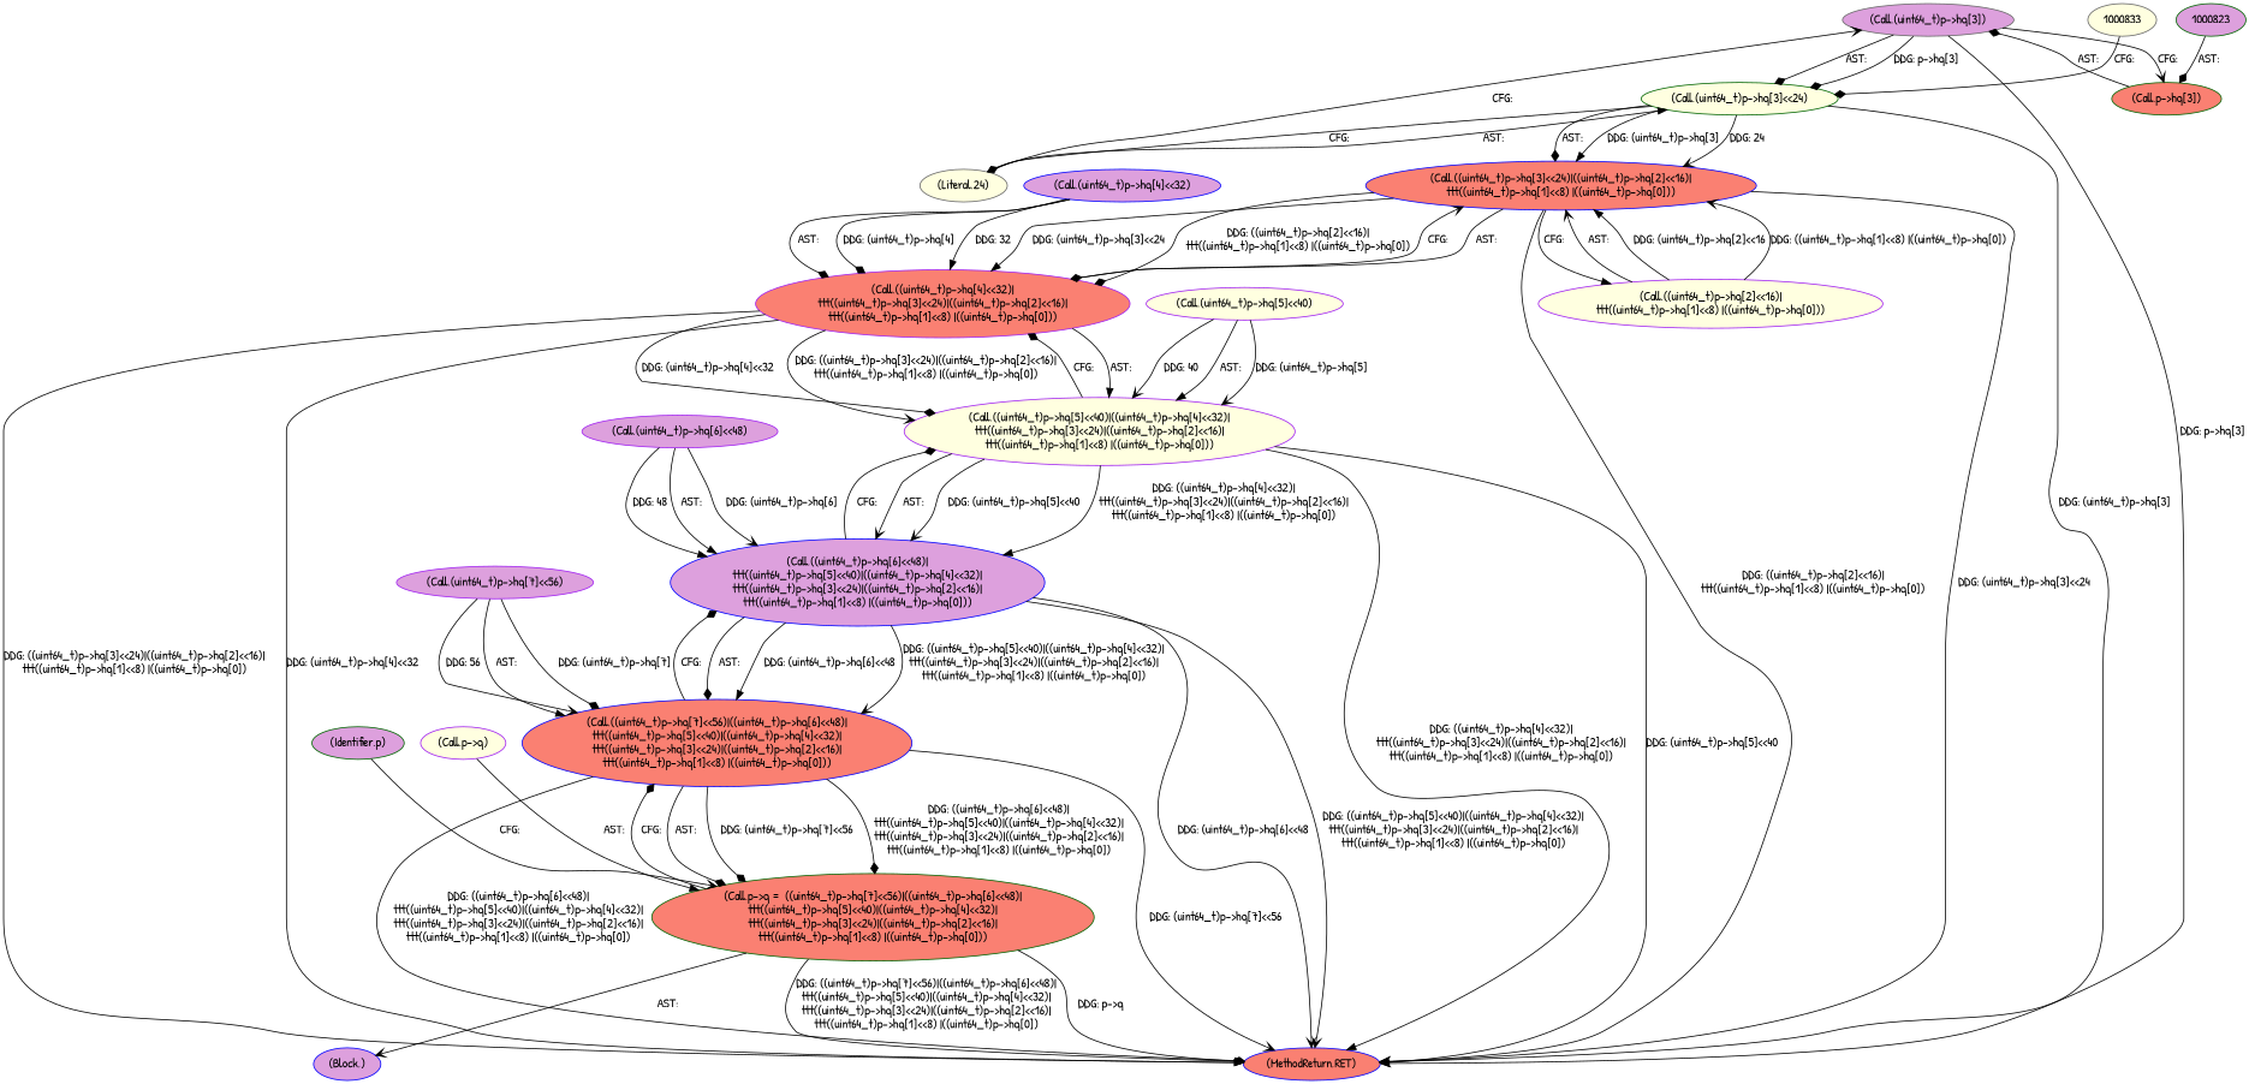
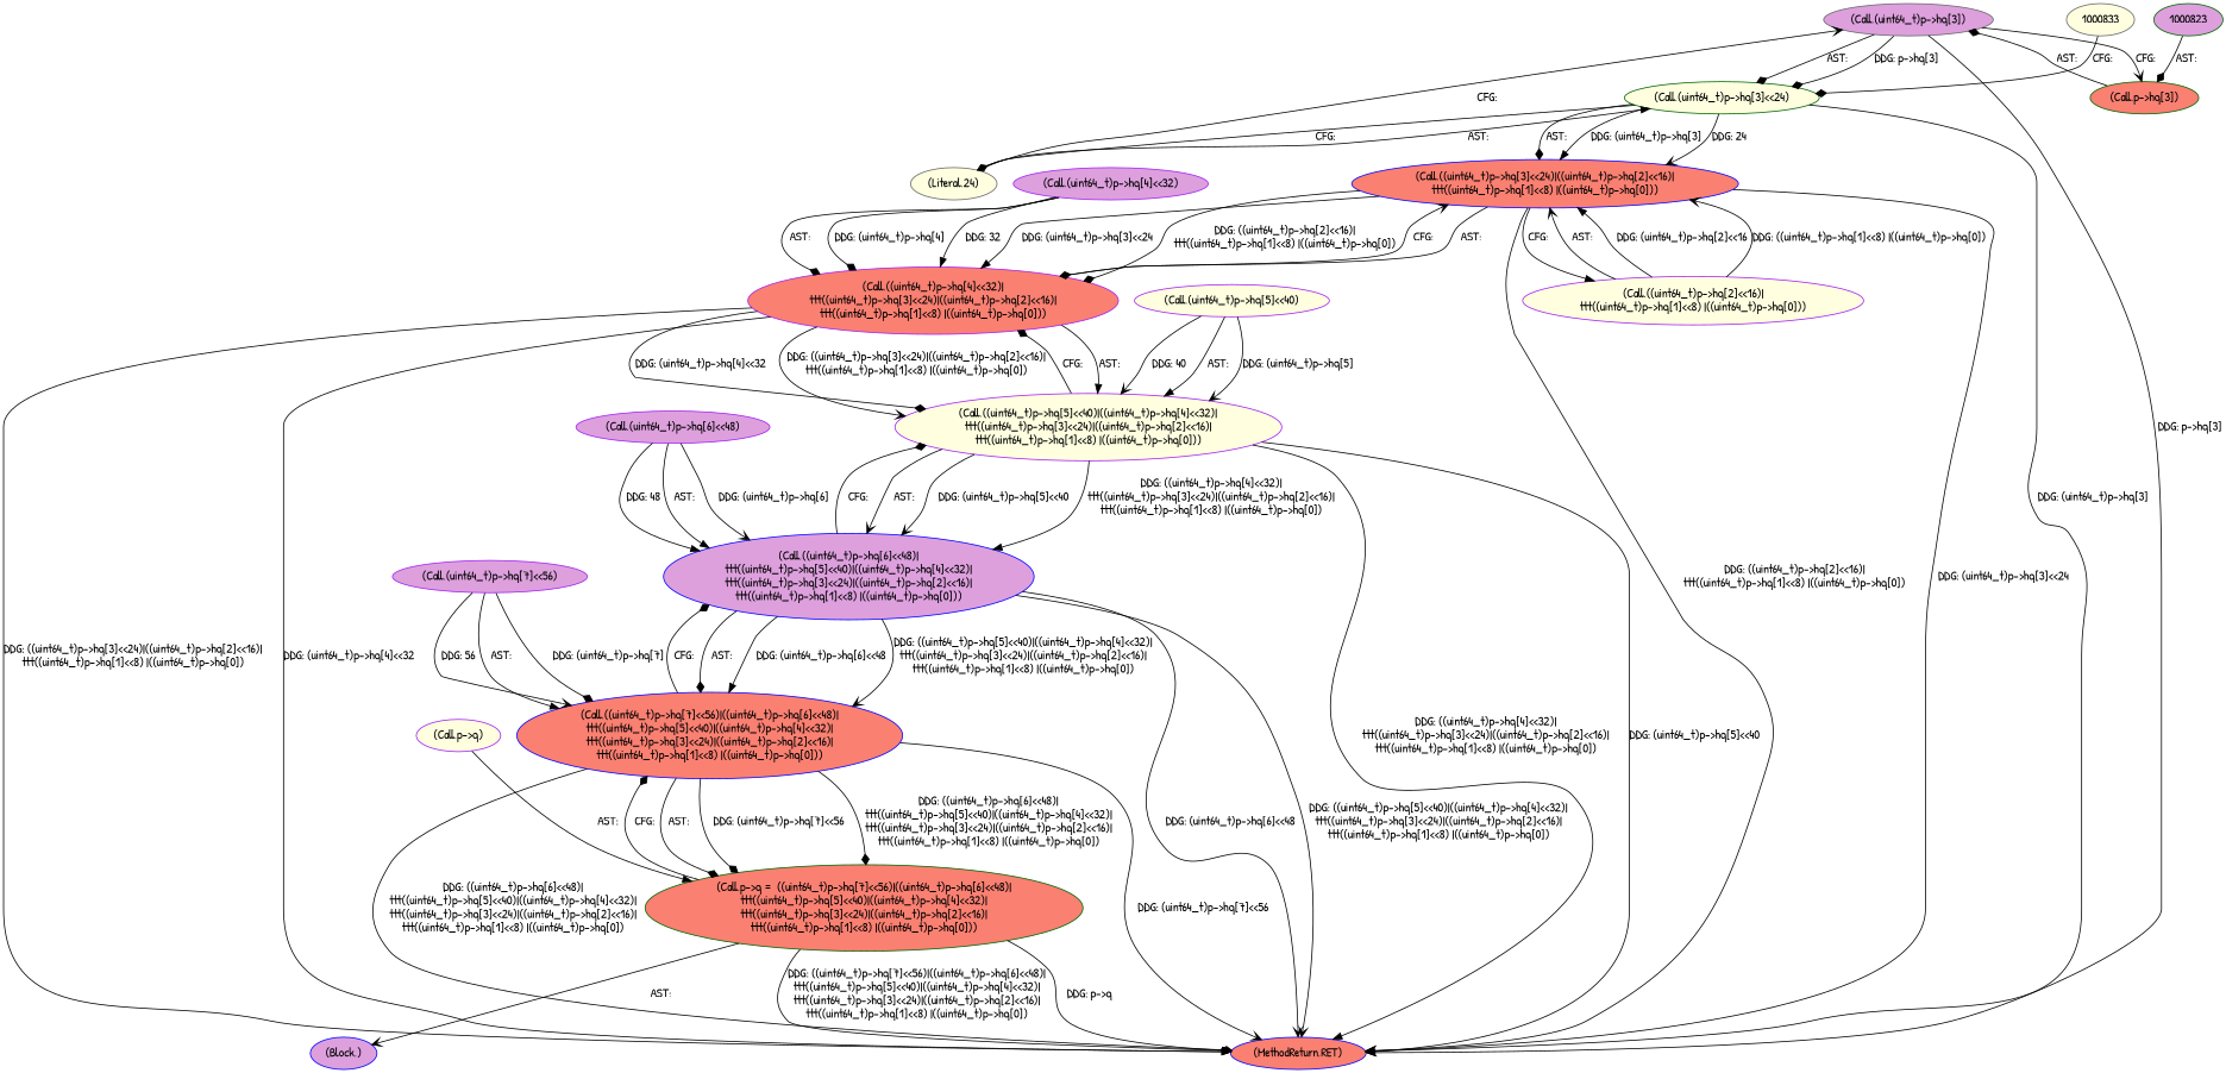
  digraph {
    fontname="Patrick Hand"
    node [color=purple fillcolor=plum fontname="Patrick Hand" style=filled]
    edge [arrowhead=diamond fontname="Patrick Hand"]
    n1 [color=gray40 label="(Call,(uint64_t)p->hq[3])"]
    n2 [color=darkgreen fillcolor=lightyellow label="(Call,(uint64_t)p->hq[3]<<24)"]
    n3 [color=darkgreen fillcolor=salmon label="(Call,p->hq[3])"]
    n4 [color=blue fillcolor=salmon label="(MethodReturn,RET)"]
    n5 [color=blue fillcolor=salmon label="(Call,((uint64_t)p->hq[3]<<24)|((uint64_t)p->hq[2]<<16)|\n\t\t\t((uint64_t)p->hq[1]<<8) |((uint64_t)p->hq[0]))"]
    n6 [color=gray40 fillcolor=lightyellow label="(Literal,24)"]
    n7 [fillcolor=salmon label="(Call,((uint64_t)p->hq[4]<<32)|\n\t\t\t((uint64_t)p->hq[3]<<24)|((uint64_t)p->hq[2]<<16)|\n\t\t\t((uint64_t)p->hq[1]<<8) |((uint64_t)p->hq[0]))"]
    n8 [fillcolor=lightyellow label="(Call,((uint64_t)p->hq[2]<<16)|\n\t\t\t((uint64_t)p->hq[1]<<8) |((uint64_t)p->hq[0]))"]
    n9 [fillcolor=lightyellow label="(Call,((uint64_t)p->hq[5]<<40)|((uint64_t)p->hq[4]<<32)|\n\t\t\t((uint64_t)p->hq[3]<<24)|((uint64_t)p->hq[2]<<16)|\n\t\t\t((uint64_t)p->hq[1]<<8) |((uint64_t)p->hq[0]))"]
    n10 [color=blue label="(Call,((uint64_t)p->hq[6]<<48)|\n\t\t\t((uint64_t)p->hq[5]<<40)|((uint64_t)p->hq[4]<<32)|\n\t\t\t((uint64_t)p->hq[3]<<24)|((uint64_t)p->hq[2]<<16)|\n\t\t\t((uint64_t)p->hq[1]<<8) |((uint64_t)p->hq[0]))"]
    n11 [color=blue fillcolor=salmon label="(Call,((uint64_t)p->hq[7]<<56)|((uint64_t)p->hq[6]<<48)|\n\t\t\t((uint64_t)p->hq[5]<<40)|((uint64_t)p->hq[4]<<32)|\n\t\t\t((uint64_t)p->hq[3]<<24)|((uint64_t)p->hq[2]<<16)|\n\t\t\t((uint64_t)p->hq[1]<<8) |((uint64_t)p->hq[0]))"]
    n12 [color=darkgreen fillcolor=salmon label="(Call,p->q =  ((uint64_t)p->hq[7]<<56)|((uint64_t)p->hq[6]<<48)|\n\t\t\t((uint64_t)p->hq[5]<<40)|((uint64_t)p->hq[4]<<32)|\n\t\t\t((uint64_t)p->hq[3]<<24)|((uint64_t)p->hq[2]<<16)|\n\t\t\t((uint64_t)p->hq[1]<<8) |((uint64_t)p->hq[0]))"]
    n13 [color=blue label="(Block,)"]
    n14 [fillcolor=lightyellow label="(Call,p->q)"]
-   n15 [color=darkgreen label="(Identifier,p)"]
-   n16 [color=blue label="(Call,(uint64_t)p->hq[4]<<32)"]
+   n16 [label="(Call,(uint64_t)p->hq[4]<<32)"]
    n17 [label="(Call,(uint64_t)p->hq[7]<<56)"]
    n18 [label="(Call,(uint64_t)p->hq[6]<<48)"]
    n19 [fillcolor=lightyellow label="(Call,(uint64_t)p->hq[5]<<40)"]
    1000823 [color=darkgreen]
    1000833 [color=gray40 fillcolor=lightyellow]
    n1 -> n2 [label="AST: "]
    n1 -> n2 [label="DDG: p->hq[3]"]
    n1 -> n3 [arrowhead=vee label="CFG: "]
    n1 -> n4 [arrowhead=normal label="DDG: p->hq[3]"]
    n2 -> n4 [arrowhead=vee label="DDG: (uint64_t)p->hq[3]"]
    n2 -> n5 [label="AST: "]
    n2 -> n5 [arrowhead=normal label="DDG: (uint64_t)p->hq[3]"]
    n2 -> n5 [arrowhead=vee label="DDG: 24"]
    n2 -> n6 [label="CFG: "]
    n3 -> n1 [label="AST: "]
    n5 -> n4 [arrowhead=vee label="DDG: ((uint64_t)p->hq[2]<<16)|\n\t\t\t((uint64_t)p->hq[1]<<8) |((uint64_t)p->hq[0])"]
    n5 -> n4 [arrowhead=normal label="DDG: (uint64_t)p->hq[3]<<24"]
    n5 -> n7 [label="AST: "]
    n5 -> n7 [arrowhead=normal label="DDG: (uint64_t)p->hq[3]<<24"]
    n5 -> n7 [label="DDG: ((uint64_t)p->hq[2]<<16)|\n\t\t\t((uint64_t)p->hq[1]<<8) |((uint64_t)p->hq[0])"]
    n5 -> n8 [arrowhead=normal label="CFG: "]
    n6 -> n1 [arrowhead=vee label="CFG: "]
    n6 -> n2 [arrowhead=normal label="AST: "]
    n7 -> n4 [arrowhead=normal label="DDG: ((uint64_t)p->hq[3]<<24)|((uint64_t)p->hq[2]<<16)|\n\t\t\t((uint64_t)p->hq[1]<<8) |((uint64_t)p->hq[0])"]
    n7 -> n4 [arrowhead=normal label="DDG: (uint64_t)p->hq[4]<<32"]
    n7 -> n5 [arrowhead=vee label="CFG: "]
    n7 -> n9 [arrowhead=normal label="AST: "]
    n7 -> n9 [label="DDG: (uint64_t)p->hq[4]<<32"]
    n7 -> n9 [arrowhead=vee label="DDG: ((uint64_t)p->hq[3]<<24)|((uint64_t)p->hq[2]<<16)|\n\t\t\t((uint64_t)p->hq[1]<<8) |((uint64_t)p->hq[0])"]
    n8 -> n5 [arrowhead=vee label="AST: "]
    n8 -> n5 [arrowhead=normal label="DDG: (uint64_t)p->hq[2]<<16"]
    n8 -> n5 [arrowhead=vee label="DDG: ((uint64_t)p->hq[1]<<8) |((uint64_t)p->hq[0])"]
    n9 -> n4 [arrowhead=normal label="DDG: ((uint64_t)p->hq[4]<<32)|\n\t\t\t((uint64_t)p->hq[3]<<24)|((uint64_t)p->hq[2]<<16)|\n\t\t\t((uint64_t)p->hq[1]<<8) |((uint64_t)p->hq[0])"]
    n9 -> n4 [arrowhead=vee label="DDG: (uint64_t)p->hq[5]<<40"]
    n9 -> n7 [label="CFG: "]
    n9 -> n10 [arrowhead=vee label="AST: "]
    n9 -> n10 [arrowhead=vee label="DDG: (uint64_t)p->hq[5]<<40"]
    n9 -> n10 [arrowhead=normal label="DDG: ((uint64_t)p->hq[4]<<32)|\n\t\t\t((uint64_t)p->hq[3]<<24)|((uint64_t)p->hq[2]<<16)|\n\t\t\t((uint64_t)p->hq[1]<<8) |((uint64_t)p->hq[0])"]
    n10 -> n4 [arrowhead=vee label="DDG: (uint64_t)p->hq[6]<<48"]
    n10 -> n4 [arrowhead=vee label="DDG: ((uint64_t)p->hq[5]<<40)|((uint64_t)p->hq[4]<<32)|\n\t\t\t((uint64_t)p->hq[3]<<24)|((uint64_t)p->hq[2]<<16)|\n\t\t\t((uint64_t)p->hq[1]<<8) |((uint64_t)p->hq[0])"]
    n10 -> n9 [label="CFG: "]
    n10 -> n11 [label="AST: "]
    n10 -> n11 [arrowhead=normal label="DDG: (uint64_t)p->hq[6]<<48"]
    n10 -> n11 [arrowhead=vee label="DDG: ((uint64_t)p->hq[5]<<40)|((uint64_t)p->hq[4]<<32)|\n\t\t\t((uint64_t)p->hq[3]<<24)|((uint64_t)p->hq[2]<<16)|\n\t\t\t((uint64_t)p->hq[1]<<8) |((uint64_t)p->hq[0])"]
    n11 -> n4 [arrowhead=vee label="DDG: (uint64_t)p->hq[7]<<56"]
    n11 -> n4 [label="DDG: ((uint64_t)p->hq[6]<<48)|\n\t\t\t((uint64_t)p->hq[5]<<40)|((uint64_t)p->hq[4]<<32)|\n\t\t\t((uint64_t)p->hq[3]<<24)|((uint64_t)p->hq[2]<<16)|\n\t\t\t((uint64_t)p->hq[1]<<8) |((uint64_t)p->hq[0])"]
    n11 -> n10 [label="CFG: "]
    n11 -> n12 [label="AST: "]
    n11 -> n12 [label="DDG: (uint64_t)p->hq[7]<<56"]
    n11 -> n12 [label="DDG: ((uint64_t)p->hq[6]<<48)|\n\t\t\t((uint64_t)p->hq[5]<<40)|((uint64_t)p->hq[4]<<32)|\n\t\t\t((uint64_t)p->hq[3]<<24)|((uint64_t)p->hq[2]<<16)|\n\t\t\t((uint64_t)p->hq[1]<<8) |((uint64_t)p->hq[0])"]
    n12 -> n4 [arrowhead=normal label="DDG: ((uint64_t)p->hq[7]<<56)|((uint64_t)p->hq[6]<<48)|\n\t\t\t((uint64_t)p->hq[5]<<40)|((uint64_t)p->hq[4]<<32)|\n\t\t\t((uint64_t)p->hq[3]<<24)|((uint64_t)p->hq[2]<<16)|\n\t\t\t((uint64_t)p->hq[1]<<8) |((uint64_t)p->hq[0])"]
    n12 -> n4 [arrowhead=normal label="DDG: p->q"]
    n12 -> n11 [label="CFG: "]
    n12 -> n13 [arrowhead=vee label="AST: "]
    n14 -> n12 [arrowhead=normal label="AST: "]
-   n15 -> n12 [arrowhead=vee label="CFG: "]
    n16 -> n7 [label="AST: "]
    n16 -> n7 [label="DDG: (uint64_t)p->hq[4]"]
    n16 -> n7 [arrowhead=normal label="DDG: 32"]
    n17 -> n11 [arrowhead=normal label="AST: "]
    n17 -> n11 [label="DDG: (uint64_t)p->hq[7]"]
    n17 -> n11 [arrowhead=vee label="DDG: 56"]
    n18 -> n10 [arrowhead=normal label="AST: "]
    n18 -> n10 [arrowhead=vee label="DDG: (uint64_t)p->hq[6]"]
    n18 -> n10 [arrowhead=normal label="DDG: 48"]
    n19 -> n9 [arrowhead=normal label="AST: "]
    n19 -> n9 [arrowhead=vee label="DDG: (uint64_t)p->hq[5]"]
    n19 -> n9 [arrowhead=vee label="DDG: 40"]
    1000823 -> n3 [label="AST: "]
    1000833 -> n2 [label="CFG: "]
  }
